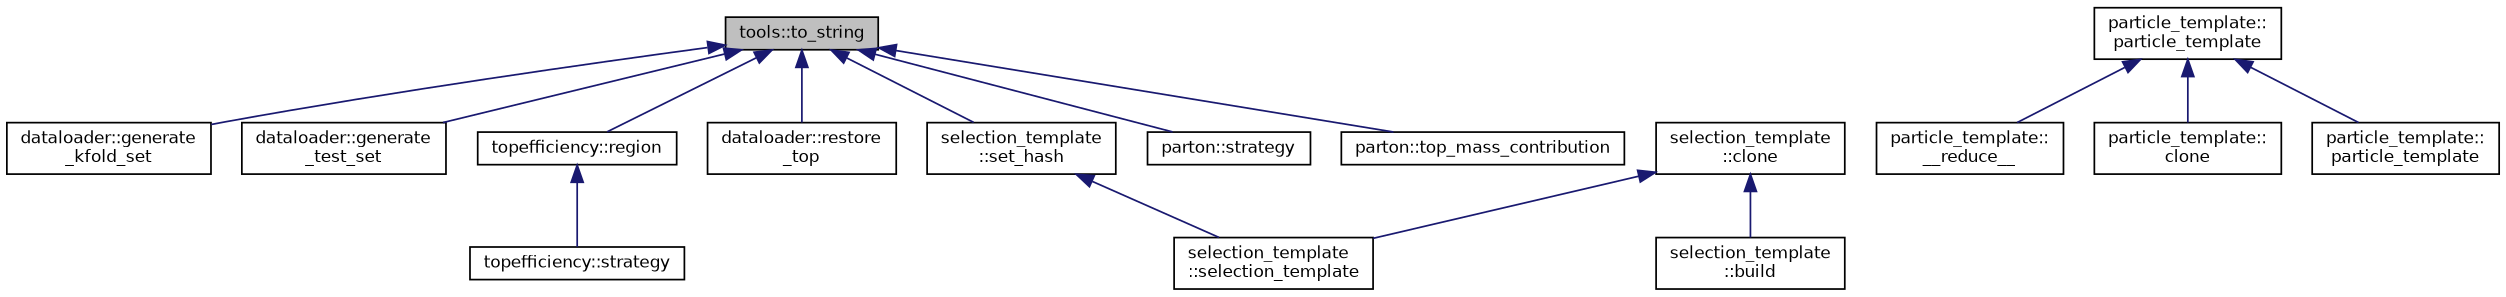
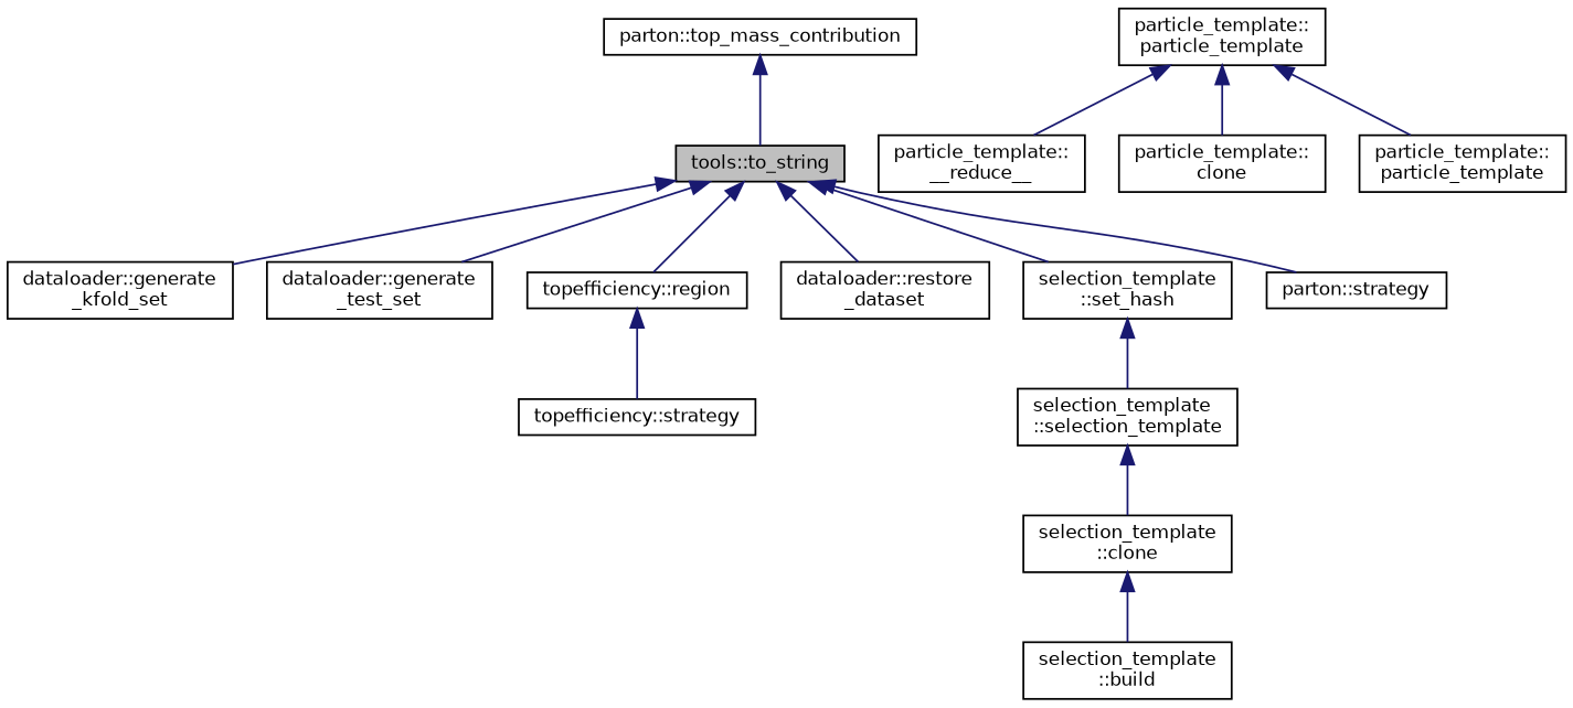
  digraph {
    rankdir=TB
    node [color=black fillcolor=white fontname=Helvetica fontsize=10 shape=record style=filled]
    edge [color=midnightblue dir=back fontname=Helvetica fontsize=10 labelfontname=Helvetica labelfontsize=10 style=solid]
    n1 [fillcolor=grey75 fontcolor=black height=0.2 label="tools::to_string" width=0.4]
    n2 [height=0.2 label="dataloader::generate\l_kfold_set" width=0.4]
    n3 [height=0.2 label="dataloader::generate\l_test_set" width=0.4]
    n4 [height=0.2 label="topefficiency::region" width=0.4]
-   n5 [height=0.2 label="dataloader::restore\l_top" width=0.4]
+   n5 [height=0.2 label="dataloader::restore\l_dataset" width=0.4]
    n6 [height=0.2 label="selection_template\l::set_hash" width=0.4]
    n7 [height=0.2 label="parton::strategy" width=0.4]
    n8 [height=0.2 label="parton::top_mass_contribution" width=0.4]
    n9 [height=0.2 label="topefficiency::strategy" width=0.4]
    n10 [height=0.2 label="selection_template\l::selection_template" width=0.4]
    n11 [height=0.2 label="particle_template::\lparticle_template" width=0.4]
    n12 [height=0.2 label="particle_template::\l__reduce__" width=0.4]
    n13 [height=0.2 label="particle_template::\lclone" width=0.4]
    n14 [height=0.2 label="particle_template::\lparticle_template" width=0.4]
    n15 [height=0.2 label="selection_template\l::clone" width=0.4]
    n16 [height=0.2 label="selection_template\l::build" width=0.4]
    n1 -> n2
    n1 -> n3
    n1 -> n4
    n1 -> n5
    n1 -> n6
    n1 -> n7
-   n1 -> n8
+   n8 -> n1
    n4 -> n9
    n6 -> n10
-   n15 -> n10
+   n10 -> n15
    n11 -> n12
    n11 -> n13
    n11 -> n14
    n15 -> n16
  }
